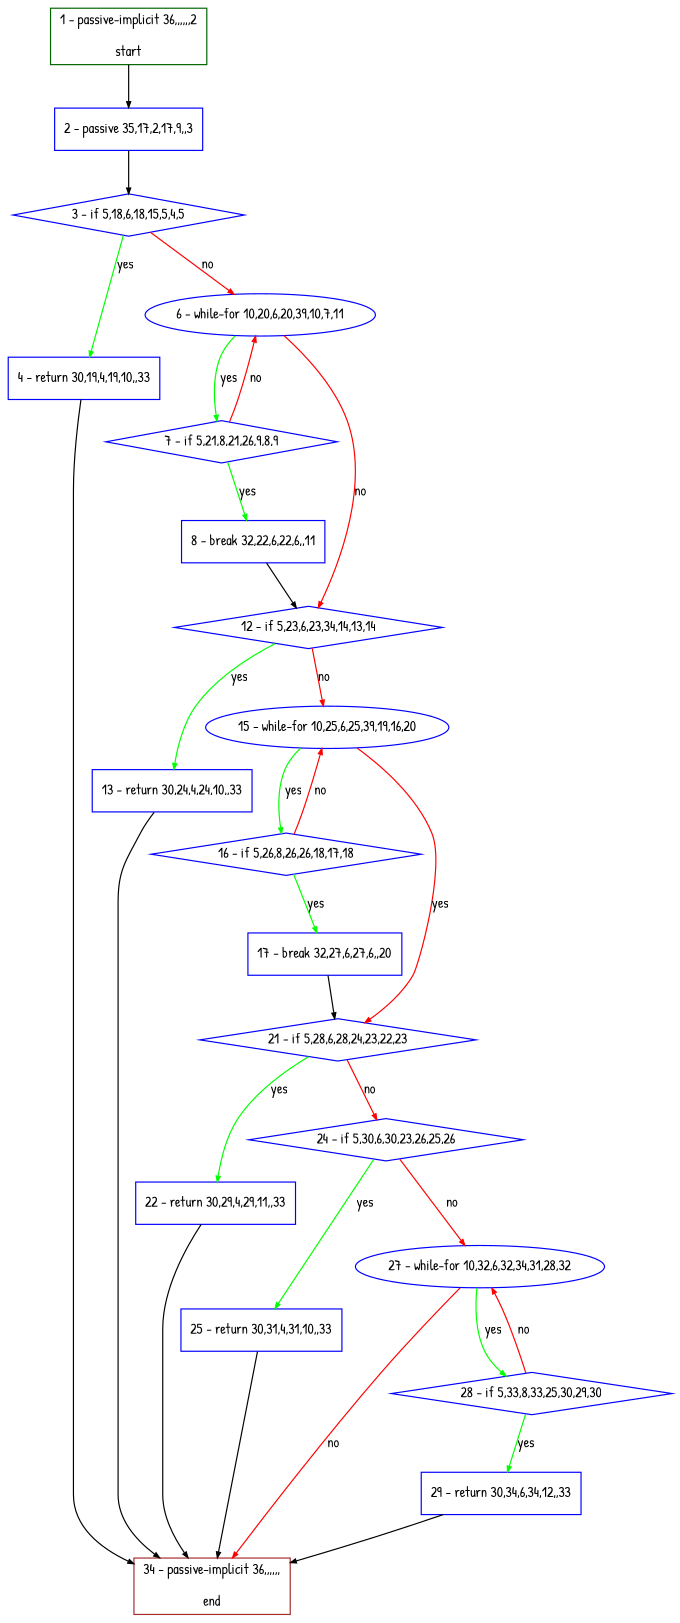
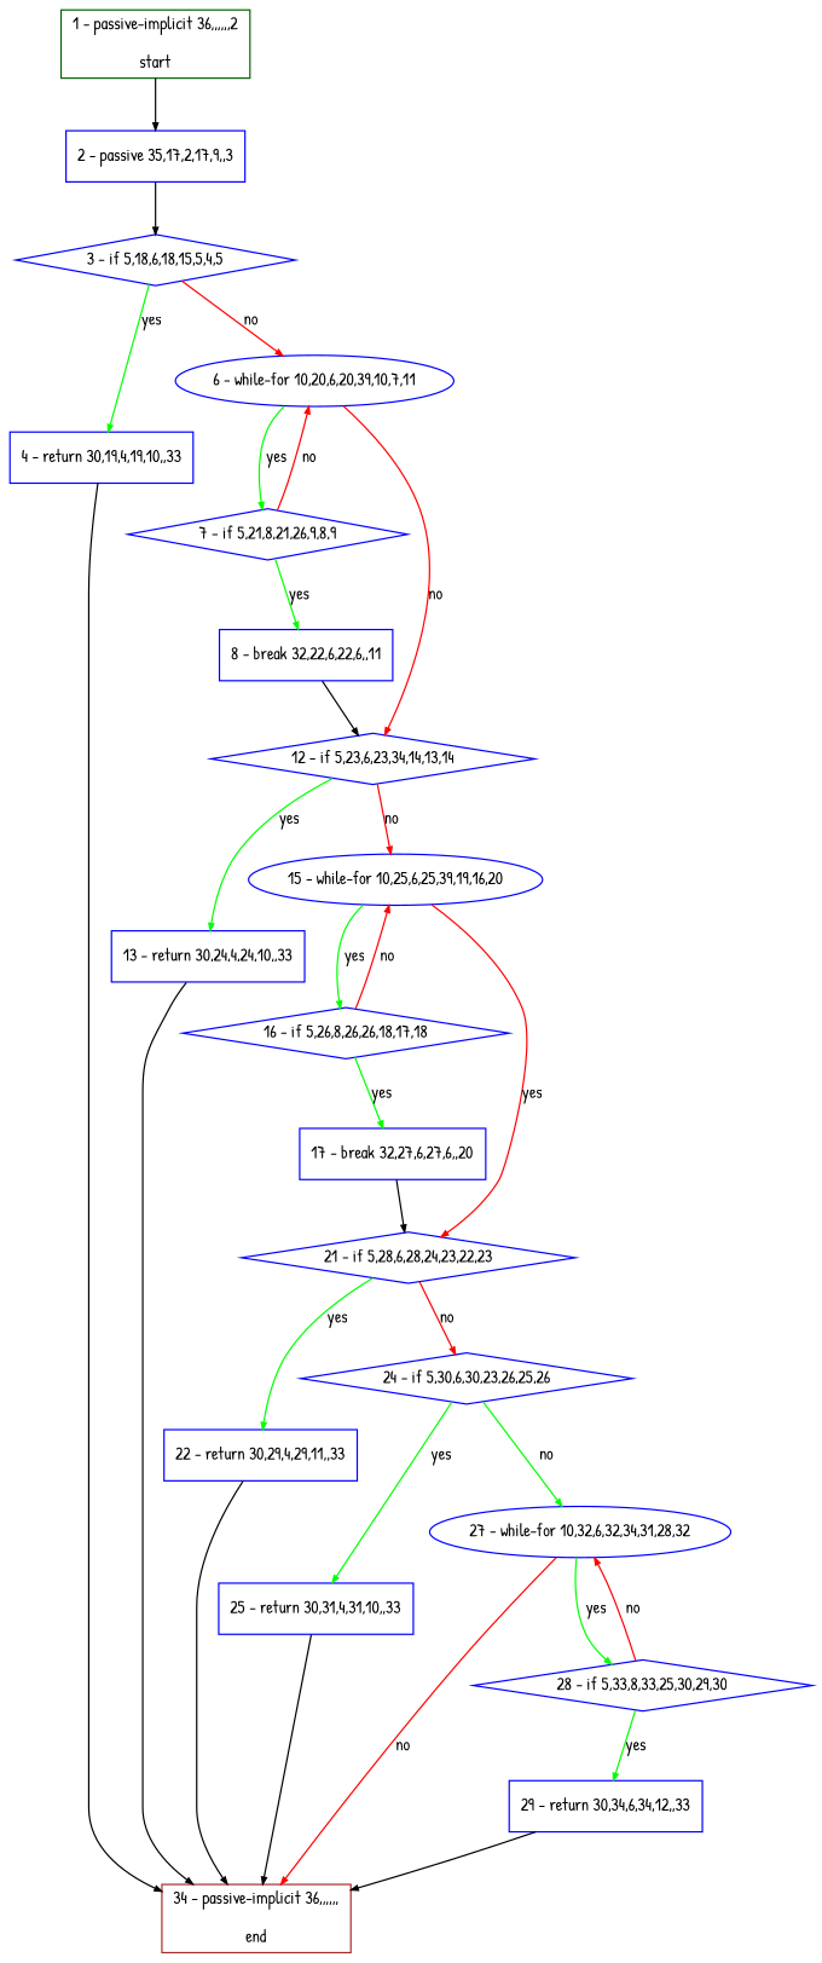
  digraph {
    bgcolor=white
    compound=true
    fillcolor="#FFFFCC"
    fontname="Patrick Hand"
    fontsize=12
    pack=true
    packmode=clust
    style="rounded,filled"
    node [color="#0000ff" compound=true fillcolor="#ffffff" fixedsize=false fontname="Patrick Hand" fontsize=12 node_initialized=no shape=box style=filled]
    edge [arrowhead=normal arrowsize=0.5 arrowtail=none color="#00ff00" compound=true dir=forward fontcolor=black fontname="Patrick Hand" fontsize=12]
    n1 [label="2 - passive 35,17,2,17,9,,3"]
    n2 [label="3 - if 5,18,6,18,15,5,4,5" shape=diamond]
    n3 [label="4 - return 30,19,4,19,10,,33"]
    n4 [label="6 - while-for 10,20,6,20,39,10,7,11" shape=oval]
    n5 [color="#006400" label="1 - passive-implicit 36,,,,,,2\n\nstart"]
    n6 [color="#a52a2a" label="34 - passive-implicit 36,,,,,,\n\nend"]
    n7 [label="7 - if 5,21,8,21,26,9,8,9" shape=diamond]
    n8 [label="12 - if 5,23,6,23,34,14,13,14" shape=diamond]
    n9 [label="8 - break 32,22,6,22,6,,11"]
    n10 [label="13 - return 30,24,4,24,10,,33"]
    n11 [label="15 - while-for 10,25,6,25,39,19,16,20" shape=oval]
    n12 [label="16 - if 5,26,8,26,26,18,17,18" shape=diamond]
    n13 [label="21 - if 5,28,6,28,24,23,22,23" shape=diamond]
    n14 [label="17 - break 32,27,6,27,6,,20"]
    n15 [label="22 - return 30,29,4,29,11,,33"]
    n16 [label="24 - if 5,30,6,30,23,26,25,26" shape=diamond]
    n17 [label="25 - return 30,31,4,31,10,,33"]
    n18 [label="27 - while-for 10,32,6,32,34,31,28,32" shape=oval]
    n19 [label="28 - if 5,33,8,33,25,30,29,30" shape=diamond]
    n20 [label="29 - return 30,34,6,34,12,,33"]
    n1 -> n2 [color="#000000"]
    n2 -> n3 [label=yes]
    n2 -> n4 [color="#ff0000" label=no]
    n3 -> n6 [color="#000000"]
    n4 -> n7 [label=yes]
    n4 -> n8 [color="#ff0000" label=no]
    n5 -> n1 [color="#000000"]
    n7 -> n4 [color="#ff0000" label=no]
    n7 -> n9 [label=yes]
    n8 -> n10 [label=yes]
    n8 -> n11 [color="#ff0000" label=no]
    n9 -> n8 [color="#000000"]
    n10 -> n6 [color="#000000"]
    n11 -> n12 [label=yes]
    n11 -> n13 [color="#ff0000" label=yes]
    n12 -> n11 [color="#ff0000" label=no]
    n12 -> n14 [label=yes]
    n13 -> n15 [label=yes]
    n13 -> n16 [color="#ff0000" label=no]
    n14 -> n13 [color="#000000"]
    n15 -> n6 [color="#000000"]
    n16 -> n17 [label=yes]
-   n16 -> n18 [color="#ff0000" label=no]
+   n16 -> n18 [label=no]
    n17 -> n6 [color="#000000"]
    n18 -> n6 [color="#ff0000" label=no]
    n18 -> n19 [label=yes]
    n19 -> n18 [color="#ff0000" label=no]
    n19 -> n20 [label=yes]
    n20 -> n6 [color="#000000"]
  }
